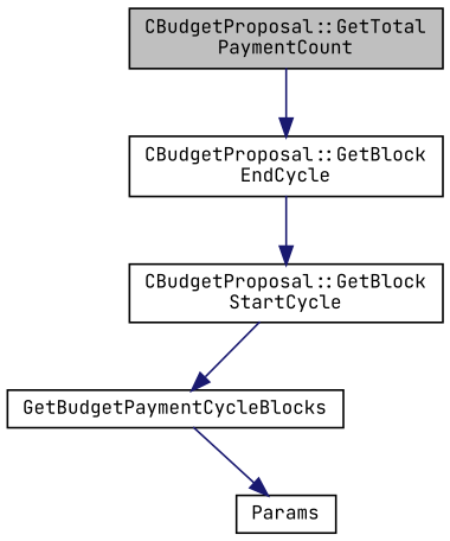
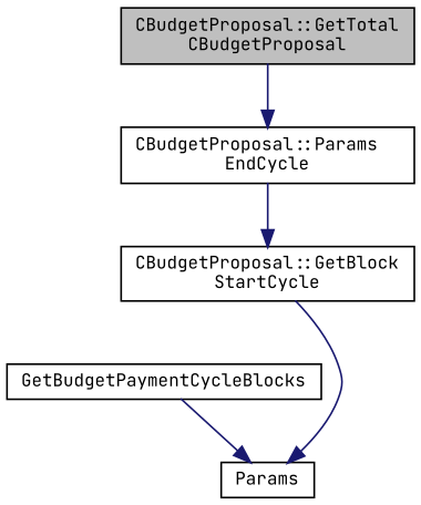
  digraph {
    fontname="JetBrains Mono"
    rankdir=TB
    node [color=black fillcolor=white fontname="JetBrains Mono" fontsize=10 shape=record style=filled]
    edge [color=midnightblue fontname="JetBrains Mono" fontsize=10 labelfontname=Helvetica labelfontsize=10 style=solid]
-   n1 [fillcolor=grey75 fontcolor=black height=0.2 label="CBudgetProposal::GetTotal\lPaymentCount" width=0.4]
-   n2 [height=0.2 label="CBudgetProposal::GetBlock\lEndCycle" width=0.4]
+   n1 [fillcolor=grey75 fontcolor=black height=0.2 label="CBudgetProposal::GetTotal\lCBudgetProposal" width=0.4]
+   n2 [height=0.2 label="CBudgetProposal::Params\lEndCycle" width=0.4]
    n3 [height=0.2 label="CBudgetProposal::GetBlock\lStartCycle" width=0.4]
    n4 [height=0.2 label=GetBudgetPaymentCycleBlocks width=0.4]
    n5 [height=0.2 label=Params width=0.4]
    n1 -> n2
    n2 -> n3
-   n3 -> n4
+   n3 -> n5
    n4 -> n5
  }
